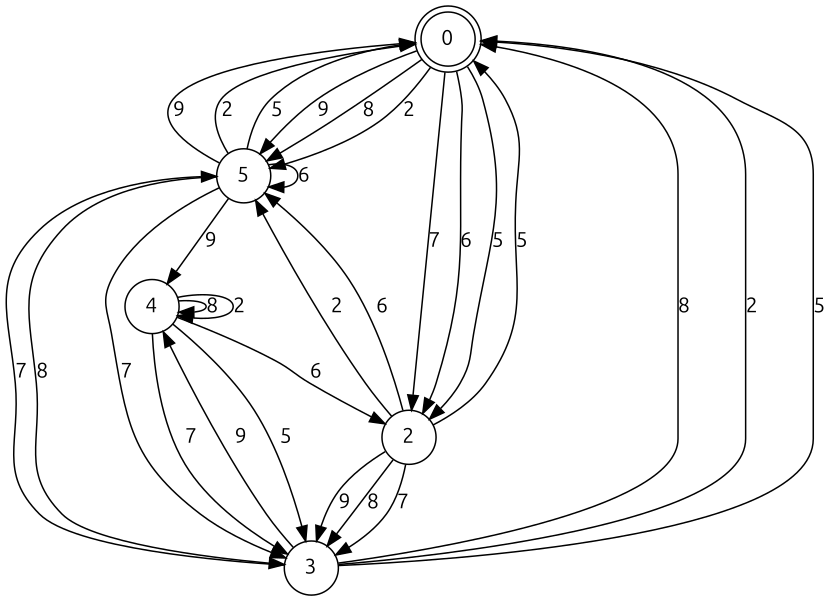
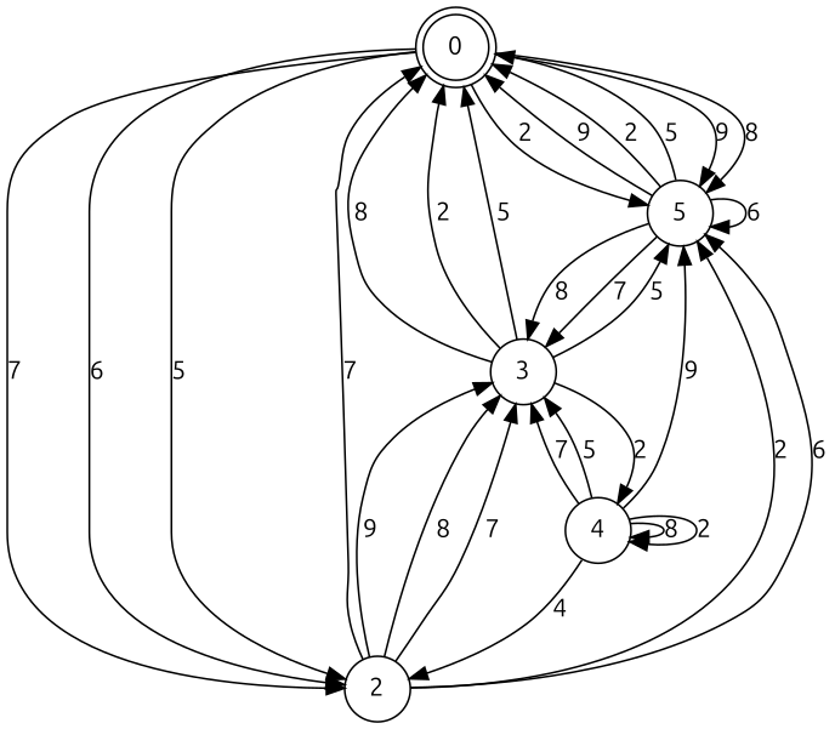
  digraph {
    fontname=Ubuntu
    node [fontname=Ubuntu shape=circle]
    edge [fontname=Ubuntu]
    n1 [label=0 shape=doublecircle]
    n2 [label=5]
    n3 [label=2]
    n4 [label=3]
    n5 [label=4]
    n1 -> n2 [label=9]
    n1 -> n2 [label=8]
    n1 -> n2 [label=2]
    n1 -> n3 [label=7]
    n1 -> n3 [label=6]
    n1 -> n3 [label=5]
    n2 -> n1 [label=9]
    n2 -> n1 [label=2]
    n2 -> n1 [label=5]
    n2 -> n2 [label=6]
    n2 -> n4 [label=8]
    n2 -> n4 [label=7]
-   n3 -> n1 [label=5]
+   n3 -> n1 [label=7]
    n3 -> n2 [label=2]
    n3 -> n2 [label=6]
    n3 -> n4 [label=9]
    n3 -> n4 [label=8]
    n3 -> n4 [label=7]
    n4 -> n1 [label=8]
    n4 -> n1 [label=2]
    n4 -> n1 [label=5]
-   n4 -> n2 [label=7]
-   n4 -> n5 [label=9]
-   n2 -> n5 [label=9]
-   n5 -> n3 [label=6]
+   n4 -> n2 [label=5]
+   n4 -> n5 [label=2]
+   n5 -> n2 [label=9]
+   n5 -> n3 [label=4]
    n5 -> n4 [label=7]
    n5 -> n4 [label=5]
    n5 -> n5 [label=8]
    n5 -> n5 [label=2]
  }
